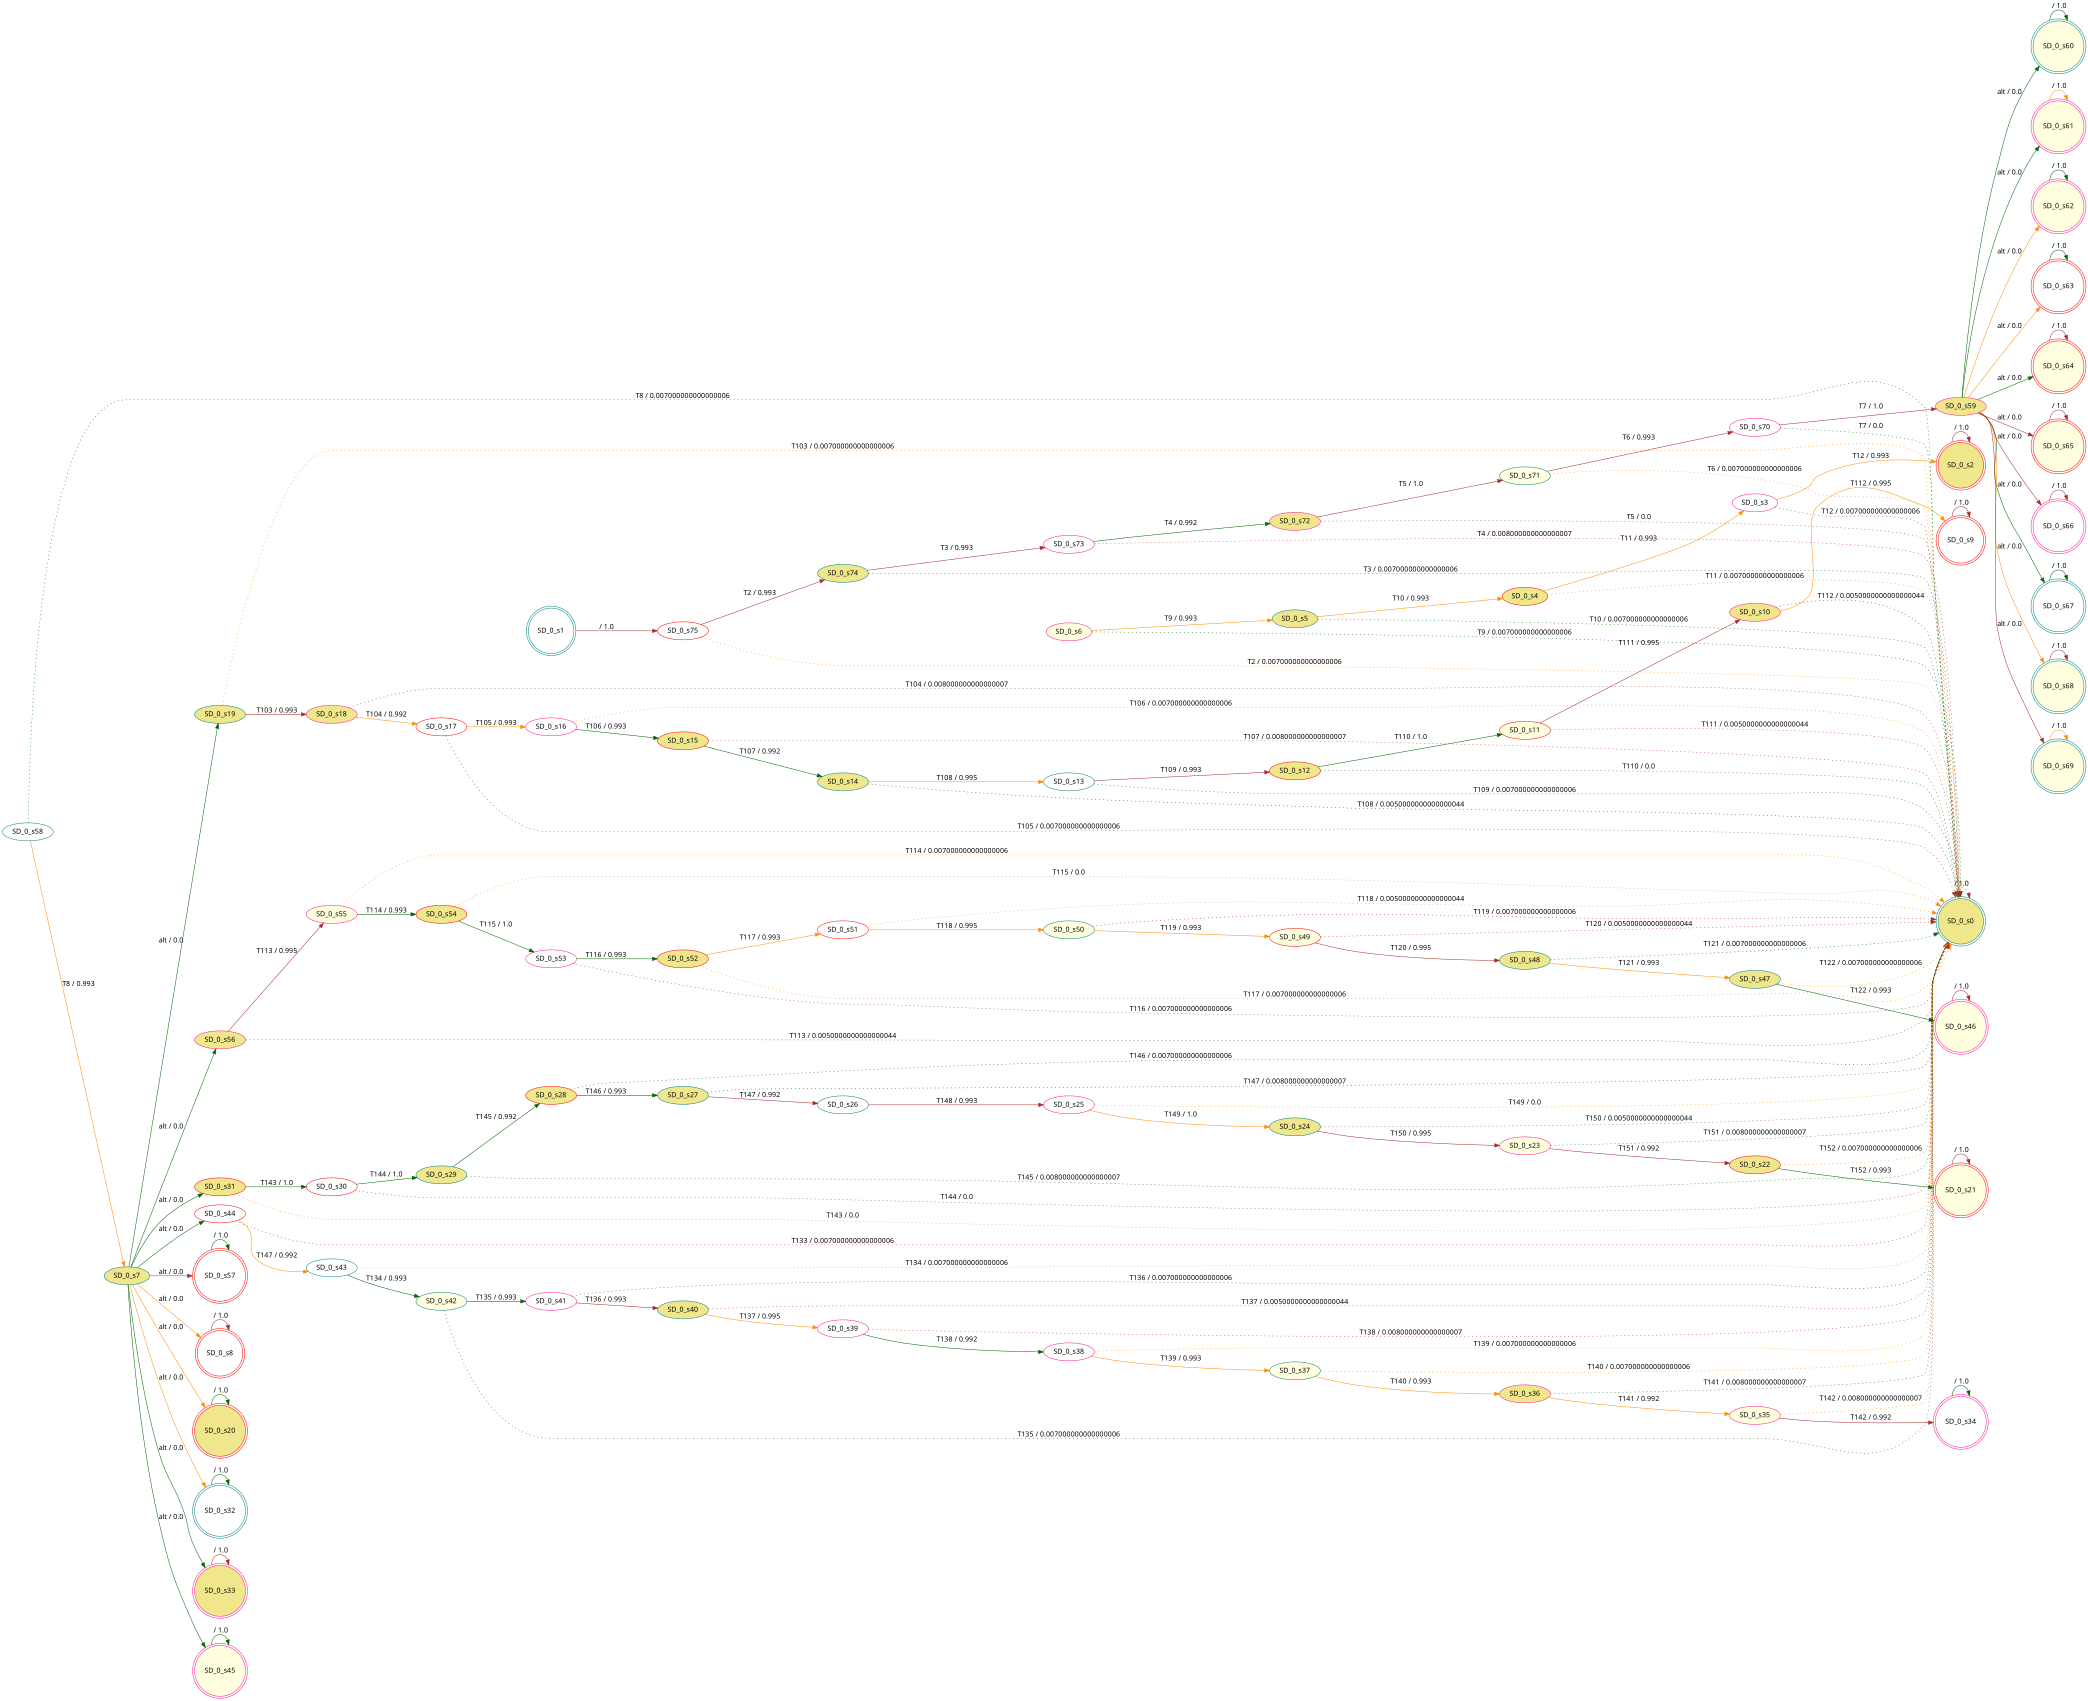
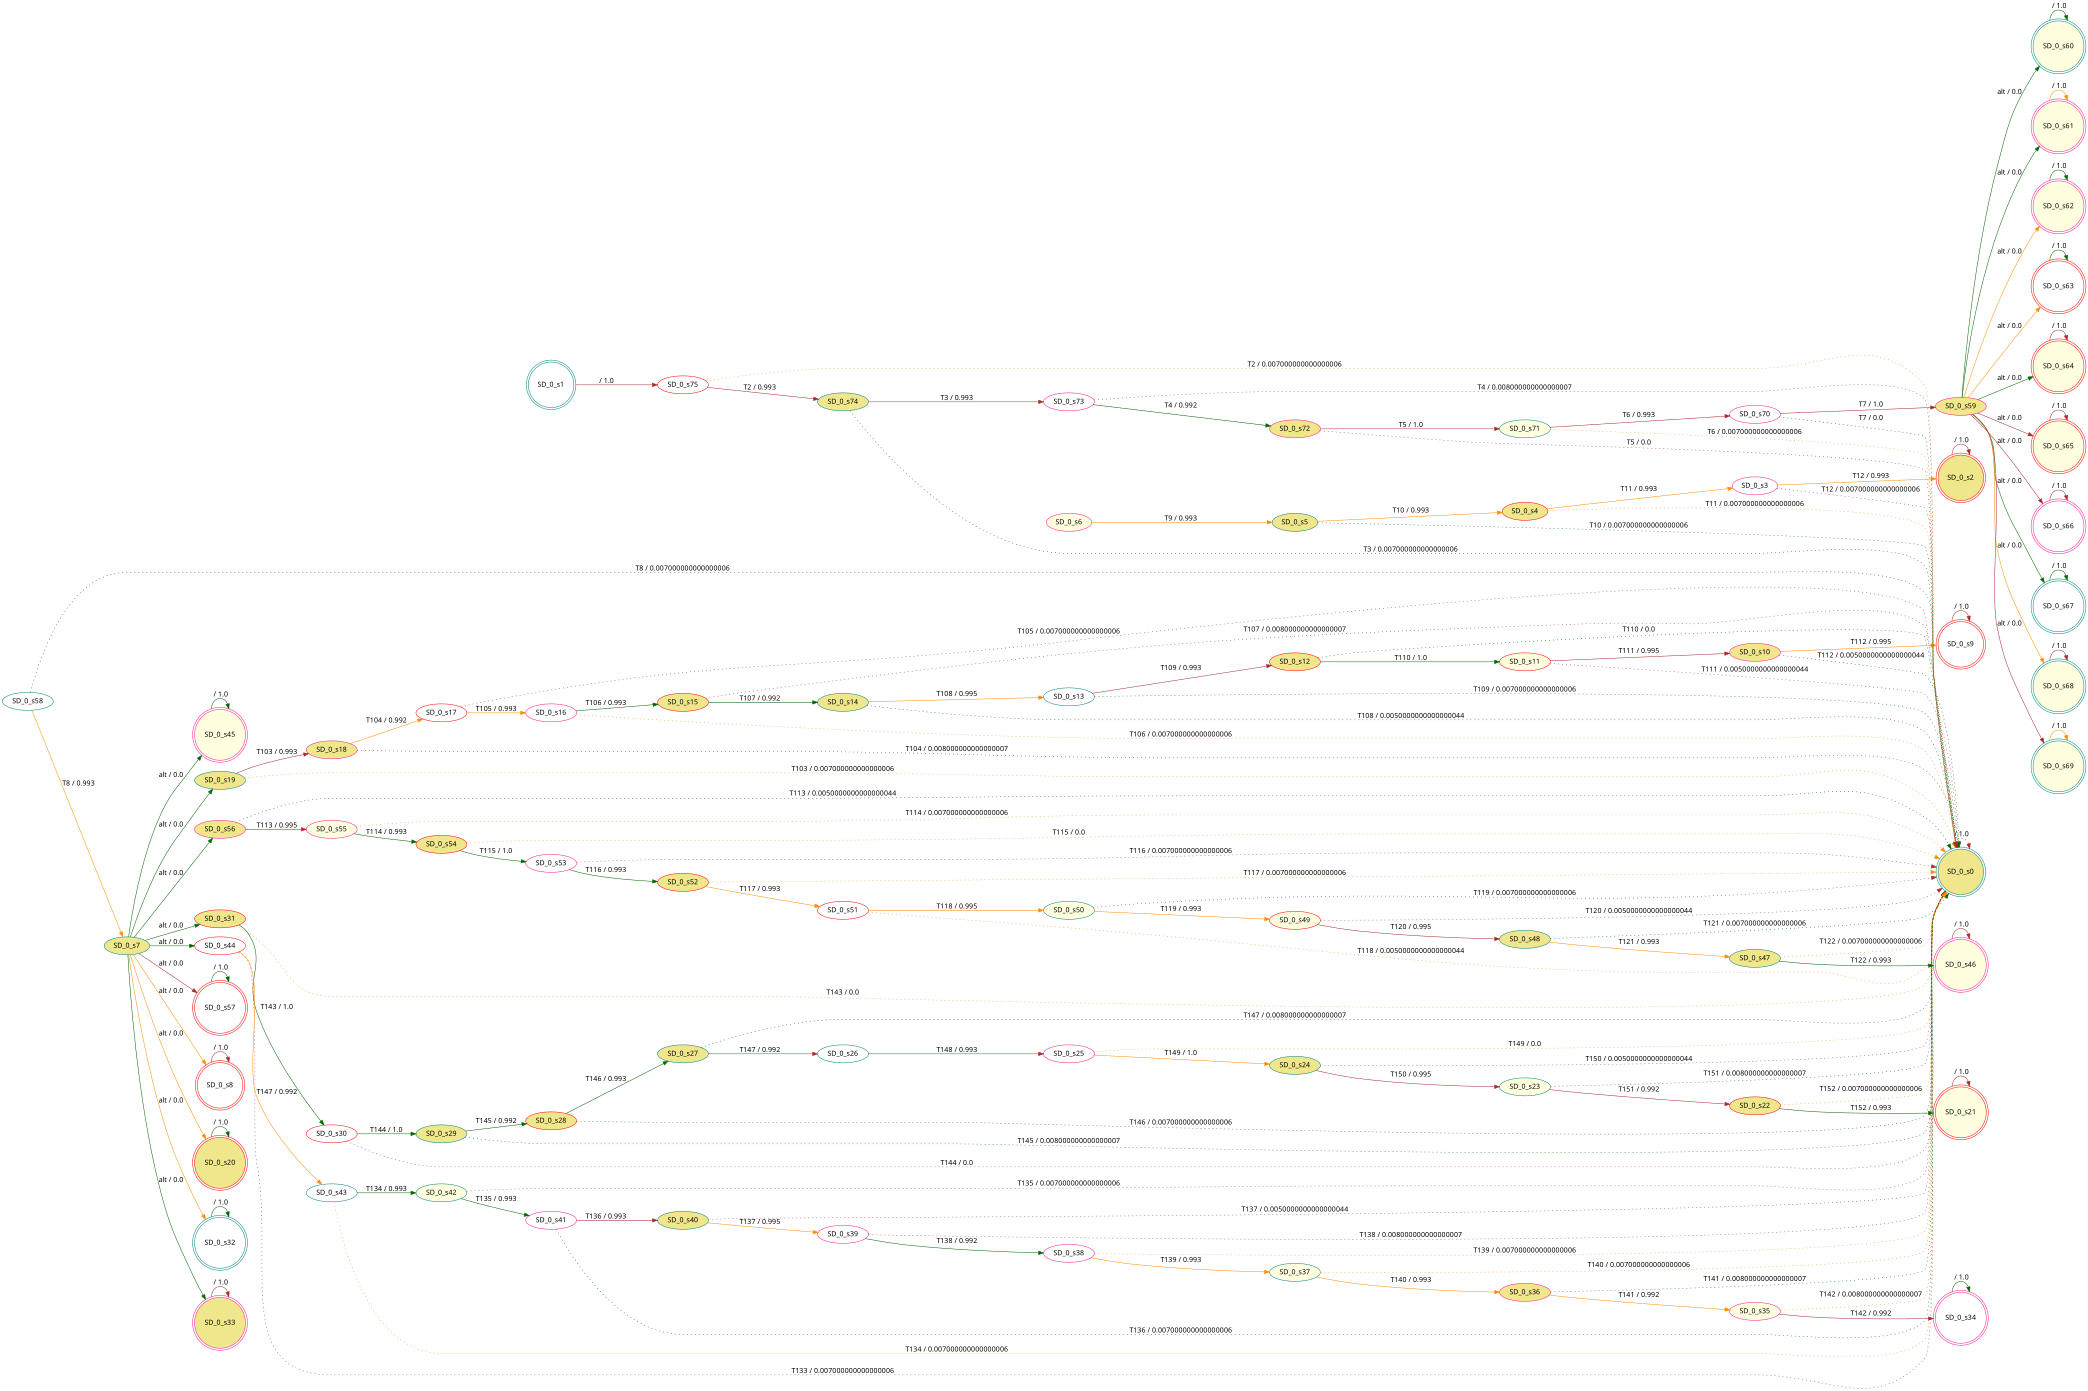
  digraph {
    fontname="Noto Sans"
    rankdir=LR
    node [color=teal fillcolor=khaki fontname="Noto Sans" style=filled]
    edge [color=darkgreen fontname="Noto Sans"]
    n1 [label=SD_0_s0 shape=doublecircle]
    n2 [fillcolor=white label=SD_0_s1 shape=doublecircle]
    n3 [color=red fillcolor=white label=SD_0_s75]
    n4 [label=SD_0_s74]
    n5 [color=red label=SD_0_s2 shape=doublecircle]
    n6 [color=deeppink fillcolor=white label=SD_0_s3]
    n7 [color=red label=SD_0_s4]
    n8 [label=SD_0_s5]
    n9 [color=deeppink fillcolor=lightyellow label=SD_0_s6]
    n10 [label=SD_0_s7]
    n11 [color=red fillcolor=white label=SD_0_s8 shape=doublecircle]
    n12 [label=SD_0_s19]
    n13 [color=red label=SD_0_s20 shape=doublecircle]
    n14 [color=red label=SD_0_s31]
    n15 [fillcolor=white label=SD_0_s32 shape=doublecircle]
    n16 [color=deeppink label=SD_0_s33 shape=doublecircle]
    n17 [color=red fillcolor=white label=SD_0_s44]
    n18 [color=deeppink fillcolor=lightyellow label=SD_0_s45 shape=doublecircle]
    n19 [color=deeppink label=SD_0_s56]
    n20 [color=red fillcolor=white label=SD_0_s57 shape=doublecircle]
    n21 [color=deeppink label=SD_0_s18]
    n22 [color=red fillcolor=white label=SD_0_s30]
    n23 [fillcolor=white label=SD_0_s43]
    n24 [color=deeppink fillcolor=lightyellow label=SD_0_s55]
    n25 [color=red fillcolor=white label=SD_0_s9 shape=doublecircle]
    n26 [color=deeppink label=SD_0_s10]
    n27 [color=red fillcolor=lightyellow label=SD_0_s11]
    n28 [color=red label=SD_0_s12]
    n29 [fillcolor=white label=SD_0_s13]
    n30 [label=SD_0_s14]
    n31 [color=red label=SD_0_s15]
    n32 [color=deeppink fillcolor=white label=SD_0_s16]
    n33 [color=red fillcolor=white label=SD_0_s17]
    n34 [color=red fillcolor=lightyellow label=SD_0_s21 shape=doublecircle]
    n35 [color=red label=SD_0_s22]
-   n36 [color=deeppink fillcolor=lightyellow label=SD_0_s23]
+   n36 [fillcolor=lightyellow label=SD_0_s23]
    n37 [label=SD_0_s24]
    n38 [color=deeppink fillcolor=white label=SD_0_s25]
    n39 [fillcolor=white label=SD_0_s26]
    n40 [label=SD_0_s27]
    n41 [color=red label=SD_0_s28]
    n42 [label=SD_0_s29]
    n43 [color=deeppink fillcolor=white label=SD_0_s34 shape=doublecircle]
    n44 [color=deeppink fillcolor=lightyellow label=SD_0_s35]
    n45 [color=deeppink label=SD_0_s36]
    n46 [fillcolor=lightyellow label=SD_0_s37]
    n47 [color=deeppink fillcolor=white label=SD_0_s38]
    n48 [color=deeppink fillcolor=white label=SD_0_s39]
    n49 [label=SD_0_s40]
    n50 [color=deeppink fillcolor=white label=SD_0_s41]
    n51 [fillcolor=lightyellow label=SD_0_s42]
    n52 [color=deeppink fillcolor=lightyellow label=SD_0_s46 shape=doublecircle]
    n53 [label=SD_0_s47]
    n54 [label=SD_0_s48]
    n55 [color=red fillcolor=lightyellow label=SD_0_s49]
    n56 [fillcolor=lightyellow label=SD_0_s50]
    n57 [color=red fillcolor=white label=SD_0_s51]
    n58 [color=red label=SD_0_s52]
    n59 [color=deeppink fillcolor=white label=SD_0_s53]
    n60 [color=red label=SD_0_s54]
    n61 [fillcolor=white label=SD_0_s58]
    n62 [color=deeppink label=SD_0_s59]
    n63 [fillcolor=lightyellow label=SD_0_s60 shape=doublecircle]
    n64 [color=deeppink fillcolor=lightyellow label=SD_0_s61 shape=doublecircle]
    n65 [color=deeppink fillcolor=lightyellow label=SD_0_s62 shape=doublecircle]
    n66 [color=red fillcolor=white label=SD_0_s63 shape=doublecircle]
    n67 [color=red fillcolor=lightyellow label=SD_0_s64 shape=doublecircle]
    n68 [color=red fillcolor=lightyellow label=SD_0_s65 shape=doublecircle]
    n69 [color=deeppink fillcolor=white label=SD_0_s66 shape=doublecircle]
    n70 [fillcolor=white label=SD_0_s67 shape=doublecircle]
    n71 [fillcolor=lightyellow label=SD_0_s68 shape=doublecircle]
    n72 [fillcolor=lightyellow label=SD_0_s69 shape=doublecircle]
    n73 [color=deeppink fillcolor=white label=SD_0_s70]
    n74 [fillcolor=lightyellow label=SD_0_s71]
    n75 [color=deeppink label=SD_0_s72]
    n76 [color=deeppink fillcolor=white label=SD_0_s73]
    n1 -> n1 [color=brown label=" / 1.0" style=dotted]
    n2 -> n3 [color=brown label=" / 1.0"]
    n3 -> n1 [color=darkorange label="T2 / 0.007000000000000006" style=dotted]
    n3 -> n4 [color=brown label="T2 / 0.993"]
    n4 -> n1 [label="T3 / 0.007000000000000006" style=dotted]
    n4 -> n76 [color=brown label="T3 / 0.993"]
    n5 -> n5 [color=brown label=" / 1.0"]
    n6 -> n1 [color=brown label="T12 / 0.007000000000000006" style=dotted]
    n6 -> n5 [color=darkorange label="T12 / 0.993"]
    n7 -> n1 [color=darkorange label="T11 / 0.007000000000000006" style=dotted]
    n7 -> n6 [color=darkorange label="T11 / 0.993"]
    n8 -> n1 [label="T10 / 0.007000000000000006" style=dotted]
    n8 -> n7 [color=darkorange label="T10 / 0.993"]
-   n9 -> n1 [label="T9 / 0.007000000000000006" style=dotted]
    n9 -> n8 [color=darkorange label="T9 / 0.993"]
    n10 -> n11 [color=darkorange label="alt / 0.0"]
    n10 -> n12 [label="alt / 0.0"]
    n10 -> n13 [color=darkorange label="alt / 0.0"]
    n10 -> n14 [label="alt / 0.0"]
    n10 -> n15 [color=darkorange label="alt / 0.0"]
    n10 -> n16 [label="alt / 0.0"]
    n10 -> n17 [label="alt / 0.0"]
    n10 -> n18 [label="alt / 0.0"]
    n10 -> n19 [label="alt / 0.0"]
    n10 -> n20 [color=brown label="alt / 0.0"]
    n11 -> n11 [color=brown label=" / 1.0"]
    n12 -> n1 [color=darkorange label="T103 / 0.007000000000000006" style=dotted]
    n12 -> n21 [color=brown label="T103 / 0.993"]
    n13 -> n13 [label=" / 1.0"]
    n14 -> n1 [color=darkorange label="T143 / 0.0" style=dotted]
    n14 -> n22 [label="T143 / 1.0"]
    n15 -> n15 [label=" / 1.0"]
    n16 -> n16 [color=brown label=" / 1.0"]
    n17 -> n1 [color=brown label="T133 / 0.007000000000000006" style=dotted]
    n17 -> n23 [color=darkorange label="T147 / 0.992"]
    n18 -> n18 [label=" / 1.0"]
    n19 -> n1 [label="T113 / 0.0050000000000000044" style=dotted]
    n19 -> n24 [color=brown label="T113 / 0.995"]
    n20 -> n20 [label=" / 1.0"]
    n21 -> n1 [color=brown label="T104 / 0.008000000000000007" style=dotted]
    n21 -> n33 [color=darkorange label="T104 / 0.992"]
    n22 -> n1 [color=brown label="T144 / 0.0" style=dotted]
    n22 -> n42 [label="T144 / 1.0"]
    n23 -> n1 [color=darkorange label="T134 / 0.007000000000000006" style=dotted]
    n23 -> n51 [label="T134 / 0.993"]
    n24 -> n1 [color=darkorange label="T114 / 0.007000000000000006" style=dotted]
    n24 -> n60 [label="T114 / 0.993"]
    n25 -> n25 [color=brown label=" / 1.0"]
    n26 -> n1 [label="T112 / 0.0050000000000000044" style=dotted]
    n26 -> n25 [color=darkorange label="T112 / 0.995"]
    n27 -> n1 [color=brown label="T111 / 0.0050000000000000044" style=dotted]
    n27 -> n26 [color=brown label="T111 / 0.995"]
    n28 -> n1 [label="T110 / 0.0" style=dotted]
    n28 -> n27 [label="T110 / 1.0"]
    n29 -> n1 [label="T109 / 0.007000000000000006" style=dotted]
    n29 -> n28 [color=brown label="T109 / 0.993"]
    n30 -> n1 [label="T108 / 0.0050000000000000044" style=dotted]
    n30 -> n29 [color=darkorange label="T108 / 0.995"]
    n31 -> n1 [color=brown label="T107 / 0.008000000000000007" style=dotted]
    n31 -> n30 [label="T107 / 0.992"]
    n32 -> n1 [color=darkorange label="T106 / 0.007000000000000006" style=dotted]
    n32 -> n31 [label="T106 / 0.993"]
    n33 -> n1 [color=brown label="T105 / 0.007000000000000006" style=dotted]
    n33 -> n32 [color=darkorange label="T105 / 0.993"]
    n34 -> n34 [color=brown label=" / 1.0"]
    n35 -> n1 [color=darkorange label="T152 / 0.007000000000000006" style=dotted]
    n35 -> n34 [label="T152 / 0.993"]
    n36 -> n1 [label="T151 / 0.008000000000000007" style=dotted]
    n36 -> n35 [color=brown label="T151 / 0.992"]
    n37 -> n1 [color=brown label="T150 / 0.0050000000000000044" style=dotted]
    n37 -> n36 [color=brown label="T150 / 0.995"]
    n38 -> n1 [color=darkorange label="T149 / 0.0" style=dotted]
    n38 -> n37 [color=darkorange label="T149 / 1.0"]
    n39 -> n38 [color=brown label="T148 / 0.993"]
    n40 -> n1 [label="T147 / 0.008000000000000007" style=dotted]
    n40 -> n39 [color=brown label="T147 / 0.992"]
    n41 -> n1 [label="T146 / 0.007000000000000006" style=dotted]
    n41 -> n40 [label="T146 / 0.993"]
    n42 -> n1 [label="T145 / 0.008000000000000007" style=dotted]
    n42 -> n41 [label="T145 / 0.992"]
    n43 -> n43 [label=" / 1.0"]
    n44 -> n1 [color=darkorange label="T142 / 0.008000000000000007" style=dotted]
    n44 -> n43 [color=brown label="T142 / 0.992"]
    n45 -> n1 [label="T141 / 0.008000000000000007" style=dotted]
    n45 -> n44 [color=darkorange label="T141 / 0.992"]
    n46 -> n1 [color=darkorange label="T140 / 0.007000000000000006" style=dotted]
    n46 -> n45 [color=darkorange label="T140 / 0.993"]
    n47 -> n1 [color=darkorange label="T139 / 0.007000000000000006" style=dotted]
    n47 -> n46 [color=darkorange label="T139 / 0.993"]
    n48 -> n1 [color=brown label="T138 / 0.008000000000000007" style=dotted]
    n48 -> n47 [label="T138 / 0.992"]
    n49 -> n1 [color=brown label="T137 / 0.0050000000000000044" style=dotted]
    n49 -> n48 [color=darkorange label="T137 / 0.995"]
    n50 -> n1 [label="T136 / 0.007000000000000006" style=dotted]
    n50 -> n49 [color=brown label="T136 / 0.993"]
    n51 -> n1 [color=brown label="T135 / 0.007000000000000006" style=dotted]
    n51 -> n50 [label="T135 / 0.993"]
    n52 -> n52 [color=brown label=" / 1.0"]
    n53 -> n1 [color=darkorange label="T122 / 0.007000000000000006" style=dotted]
    n53 -> n52 [label="T122 / 0.993"]
    n54 -> n1 [label="T121 / 0.007000000000000006" style=dotted]
    n54 -> n53 [color=darkorange label="T121 / 0.993"]
    n55 -> n1 [color=brown label="T120 / 0.0050000000000000044" style=dotted]
    n55 -> n54 [color=brown label="T120 / 0.995"]
    n56 -> n1 [color=brown label="T119 / 0.007000000000000006" style=dotted]
    n56 -> n55 [color=darkorange label="T119 / 0.993"]
    n57 -> n1 [color=darkorange label="T118 / 0.0050000000000000044" style=dotted]
    n57 -> n56 [color=darkorange label="T118 / 0.995"]
    n58 -> n1 [color=darkorange label="T117 / 0.007000000000000006" style=dotted]
    n58 -> n57 [color=darkorange label="T117 / 0.993"]
    n59 -> n1 [color=brown label="T116 / 0.007000000000000006" style=dotted]
    n59 -> n58 [label="T116 / 0.993"]
    n60 -> n1 [color=darkorange label="T115 / 0.0" style=dotted]
    n60 -> n59 [label="T115 / 1.0"]
    n61 -> n1 [label="T8 / 0.007000000000000006" style=dotted]
    n61 -> n10 [color=darkorange label="T8 / 0.993"]
    n62 -> n63 [label="alt / 0.0"]
    n62 -> n64 [label="alt / 0.0"]
    n62 -> n65 [color=darkorange label="alt / 0.0"]
    n62 -> n66 [color=darkorange label="alt / 0.0"]
    n62 -> n67 [label="alt / 0.0"]
    n62 -> n68 [color=brown label="alt / 0.0"]
    n62 -> n69 [color=brown label="alt / 0.0"]
    n62 -> n70 [label="alt / 0.0"]
    n62 -> n71 [color=darkorange label="alt / 0.0"]
    n62 -> n72 [color=brown label="alt / 0.0"]
    n63 -> n63 [label=" / 1.0"]
    n64 -> n64 [color=darkorange label=" / 1.0"]
    n65 -> n65 [label=" / 1.0"]
    n66 -> n66 [label=" / 1.0"]
    n67 -> n67 [color=brown label=" / 1.0"]
    n68 -> n68 [color=brown label=" / 1.0"]
    n69 -> n69 [color=brown label=" / 1.0"]
    n70 -> n70 [label=" / 1.0"]
    n71 -> n71 [color=brown label=" / 1.0"]
    n72 -> n72 [color=darkorange label=" / 1.0"]
    n73 -> n1 [label="T7 / 0.0" style=dotted]
    n73 -> n62 [color=brown label="T7 / 1.0"]
    n74 -> n1 [color=darkorange label="T6 / 0.007000000000000006" style=dotted]
    n74 -> n73 [color=brown label="T6 / 0.993"]
    n75 -> n1 [color=brown label="T5 / 0.0" style=dotted]
    n75 -> n74 [color=brown label="T5 / 1.0"]
    n76 -> n1 [color=brown label="T4 / 0.008000000000000007" style=dotted]
    n76 -> n75 [label="T4 / 0.992"]
  }
